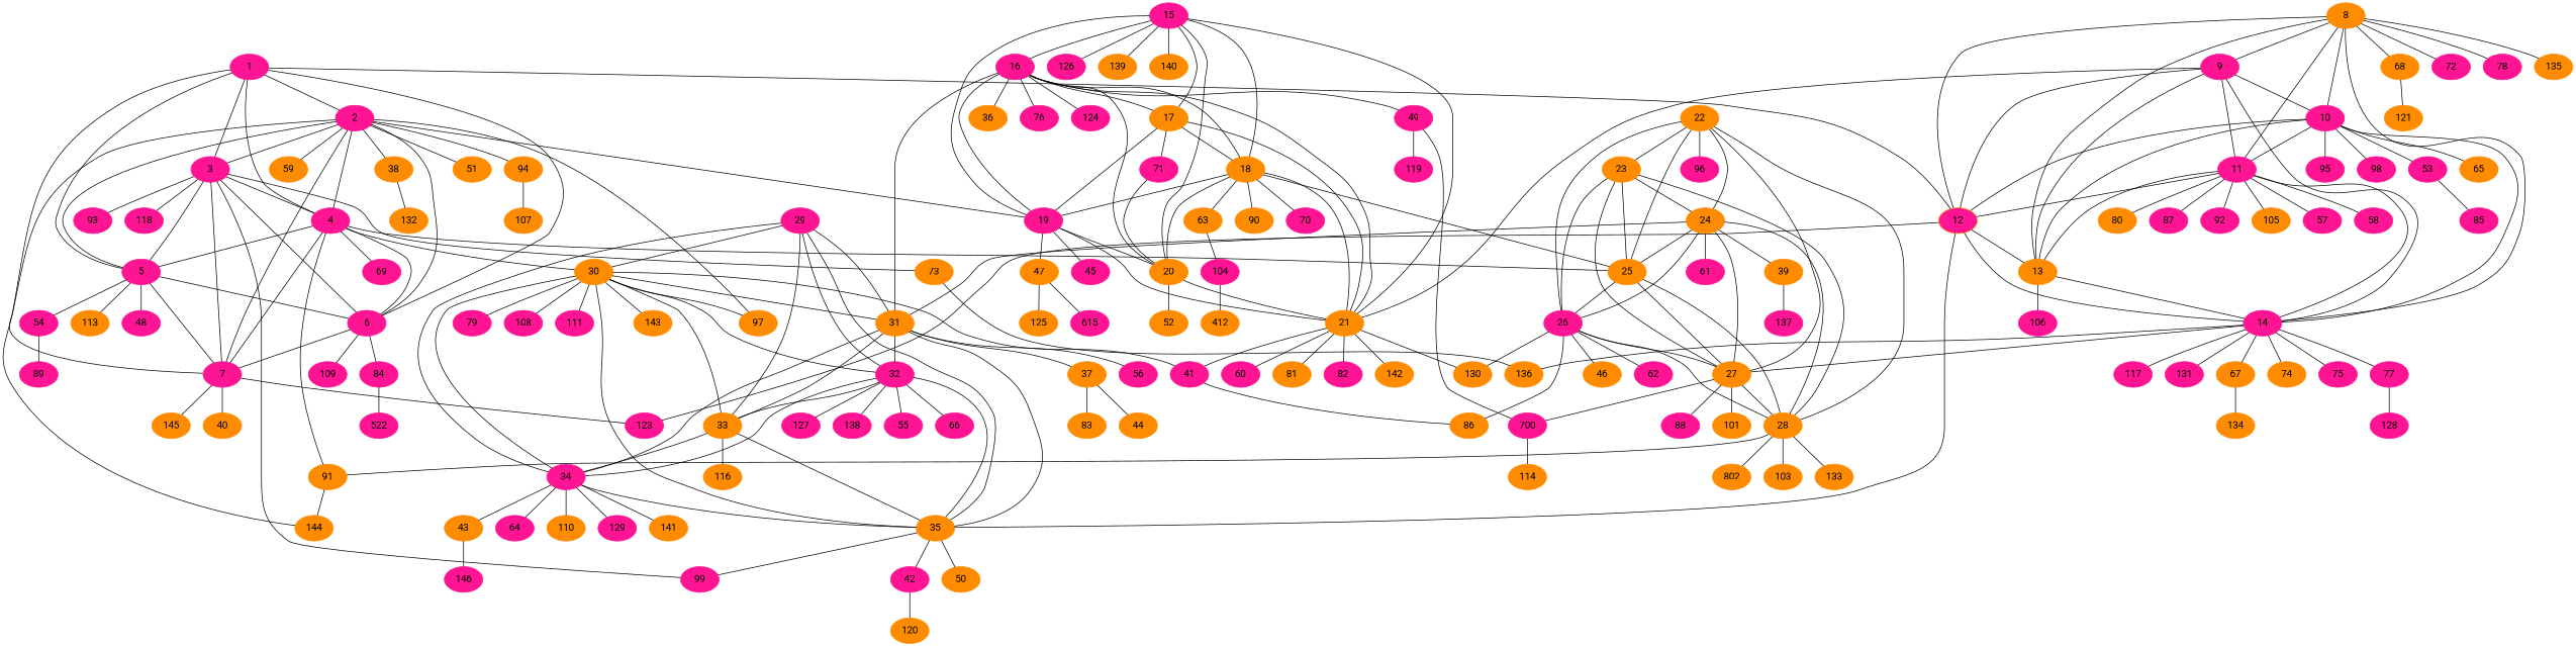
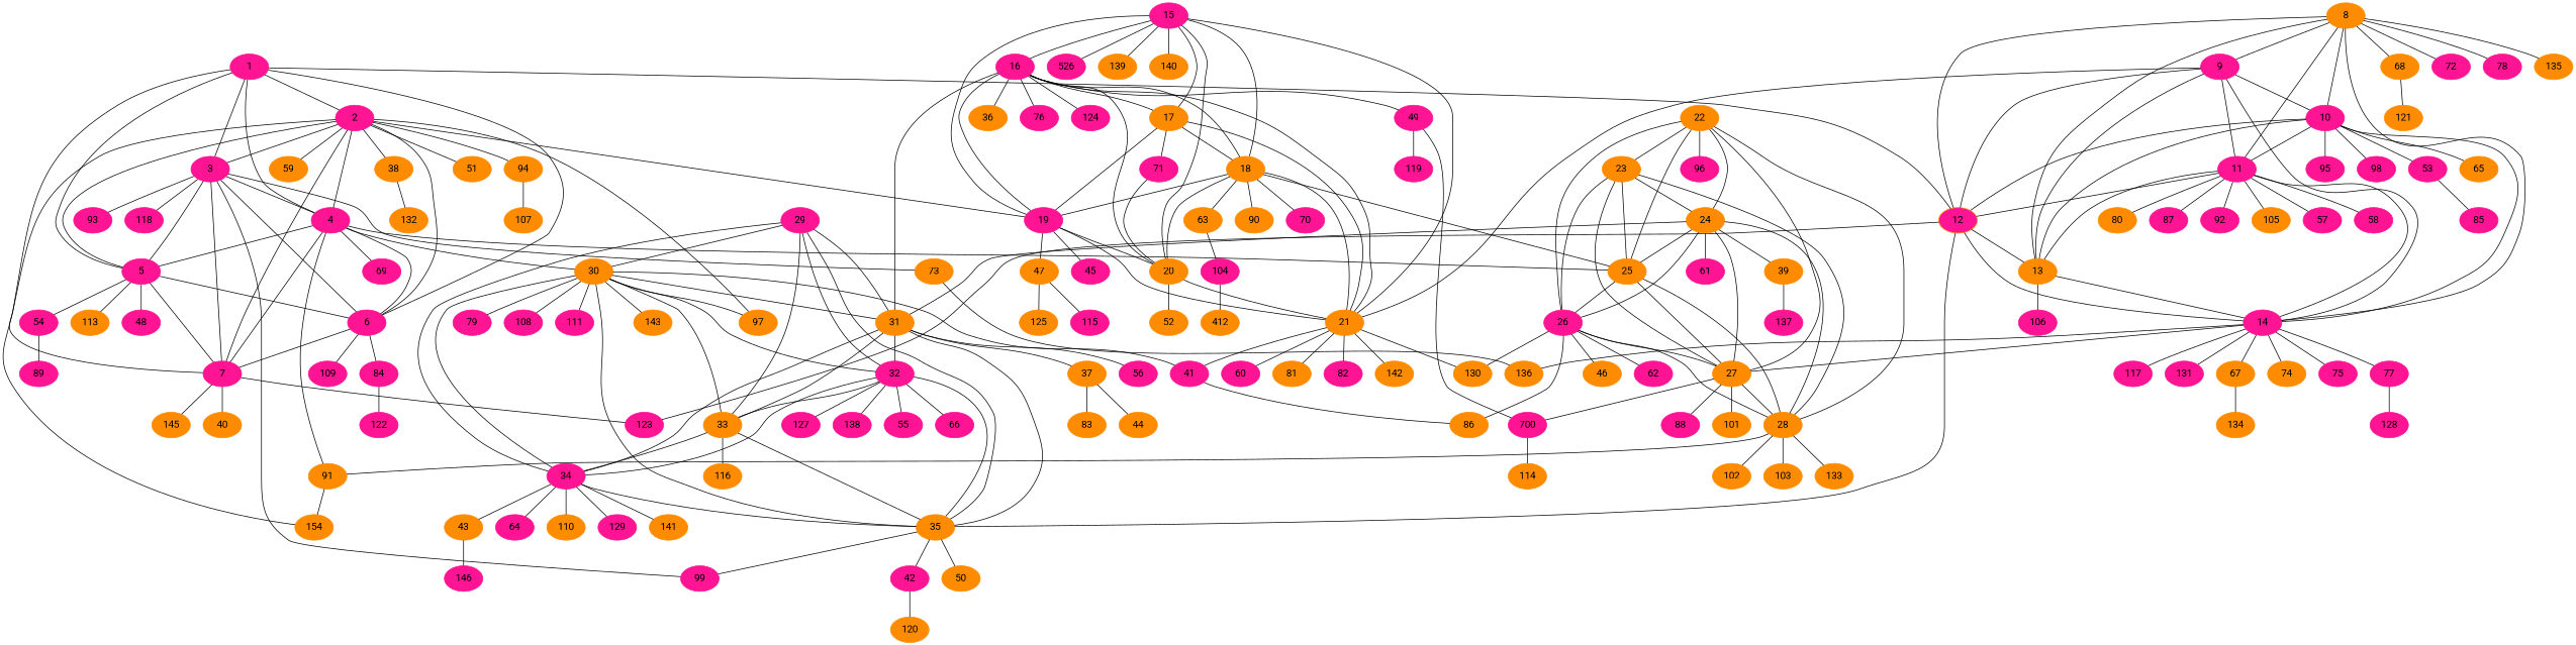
  graph {
    fontname=Roboto
    node [color=deeppink fontname=Roboto style=filled]
    edge [fontname=Roboto]
    1
    2
    3
    4
    5
    6
    7
    12 [color=darkorange fillcolor=deeppink]
    19
    38 [color=darkorange]
    51 [color=darkorange]
    59 [color=darkorange]
    94 [color=darkorange]
    97 [color=darkorange]
-   144 [color=darkorange]
+   144 [color=darkorange label=154]
    73 [color=darkorange]
    93
    99
    118
    25 [color=darkorange]
    30 [color=darkorange]
    69
    91 [color=darkorange]
    48
    54
    113 [color=darkorange]
    84
    109
    40 [color=darkorange]
    123
    145 [color=darkorange]
    13 [color=darkorange]
    14
    35 [color=darkorange]
    47 [color=darkorange]
    21 [color=darkorange]
    20 [color=darkorange]
    45
    132 [color=darkorange]
    107 [color=darkorange]
-   115 [label=615]
+   115
    125 [color=darkorange]
    136 [color=darkorange]
    27 [color=darkorange]
    26
    28 [color=darkorange]
    31 [color=darkorange]
    41
    32
    33 [color=darkorange]
    34
    79
    108
    111
    143 [color=darkorange]
    89
-   122 [label=522]
+   122
    8 [color=darkorange]
    9
    10
    11
    68 [color=darkorange]
    72
    78
    135 [color=darkorange]
    53
    65 [color=darkorange]
    95
    98
    57
    58
    80 [color=darkorange]
    87
    92
    105 [color=darkorange]
    106
    67 [color=darkorange]
    74 [color=darkorange]
    75
    77
    117
    131
    121 [color=darkorange]
    60
    81 [color=darkorange]
    82
    130 [color=darkorange]
    142 [color=darkorange]
    85
    42
    50 [color=darkorange]
    88
    n93 [label=700]
    101 [color=darkorange]
    134 [color=darkorange]
    128
    15
    16
    17 [color=darkorange]
    18 [color=darkorange]
-   126
+   126 [label=526]
    139 [color=darkorange]
    140 [color=darkorange]
    36 [color=darkorange]
    49
    76
    124
    71
    63 [color=darkorange]
    70
    90 [color=darkorange]
    52 [color=darkorange]
    37 [color=darkorange]
    56
    119
    104
    86 [color=darkorange]
    22 [color=darkorange]
    23 [color=darkorange]
    24 [color=darkorange]
    96
    39 [color=darkorange]
    61
    46 [color=darkorange]
    62
-   102 [color=darkorange label=802]
+   102 [color=darkorange]
    103 [color=darkorange]
    133 [color=darkorange]
    137
    114 [color=darkorange]
    29
    55
    66
    127
    138
    116 [color=darkorange]
    43 [color=darkorange]
    64
    110 [color=darkorange]
    129
    141 [color=darkorange]
    44 [color=darkorange]
    83 [color=darkorange]
    146
    120 [color=darkorange]
    n146 [color=darkorange label=412]
    1 -- 2
    1 -- 3
    1 -- 4
    1 -- 5
    1 -- 6
    1 -- 7
    1 -- 12
    2 -- 3
    2 -- 4
    2 -- 5
    2 -- 6
    2 -- 7
    2 -- 19
    2 -- 38
    2 -- 51
    2 -- 59
    2 -- 94
    2 -- 97
    2 -- 144
    3 -- 4
    3 -- 5
    3 -- 6
    3 -- 7
    3 -- 73
    3 -- 93
    3 -- 99
    3 -- 118
    4 -- 5
    4 -- 6
    4 -- 7
    4 -- 25
    4 -- 30
    4 -- 69
    4 -- 91
    5 -- 6
    5 -- 7
    5 -- 48
    5 -- 54
    5 -- 113
    6 -- 7
    6 -- 84
    6 -- 109
    7 -- 40
    7 -- 123
    7 -- 145
    12 -- 123
    12 -- 13
    12 -- 14
    12 -- 35
    19 -- 47
    19 -- 21
    19 -- 20
    19 -- 45
    38 -- 132
    94 -- 107
    73 -- 136
    25 -- 27
    25 -- 26
    25 -- 28
    30 -- 97
    30 -- 35
    30 -- 31
    30 -- 41
    30 -- 32
    30 -- 33
    30 -- 34
    30 -- 79
    30 -- 108
    30 -- 111
    30 -- 143
    91 -- 144
    54 -- 89
    84 -- 122
    13 -- 14
    13 -- 106
    14 -- 136
    14 -- 27
    14 -- 67
    14 -- 74
    14 -- 75
    14 -- 77
    14 -- 117
    14 -- 131
    35 -- 99
    35 -- 42
    35 -- 50
    47 -- 115
    47 -- 125
    21 -- 41
    21 -- 60
    21 -- 81
    21 -- 82
    21 -- 130
    21 -- 142
    20 -- 21
    20 -- 52
    27 -- 28
    27 -- 88
    27 -- n93
    27 -- 101
    26 -- 27
    26 -- 28
    26 -- 130
    26 -- 86
    26 -- 46
    26 -- 62
    28 -- 91
    28 -- 102
    28 -- 103
    28 -- 133
    31 -- 35
    31 -- 32
    31 -- 33
    31 -- 34
    31 -- 37
    31 -- 56
    41 -- 86
    32 -- 35
    32 -- 33
    32 -- 34
    32 -- 55
    32 -- 66
    32 -- 127
    32 -- 138
    33 -- 35
    33 -- 34
    33 -- 116
    34 -- 35
    34 -- 43
    34 -- 64
    34 -- 110
    34 -- 129
    34 -- 141
    8 -- 12
    8 -- 13
    8 -- 14
    8 -- 9
    8 -- 10
    8 -- 11
    8 -- 68
    8 -- 72
    8 -- 78
    8 -- 135
    9 -- 12
    9 -- 13
    9 -- 14
    9 -- 21
    9 -- 10
    9 -- 11
    10 -- 12
    10 -- 13
    10 -- 14
    10 -- 11
    10 -- 53
    10 -- 65
    10 -- 95
    10 -- 98
    11 -- 12
    11 -- 13
    11 -- 14
    11 -- 57
    11 -- 58
    11 -- 80
    11 -- 87
    11 -- 92
    11 -- 105
    68 -- 121
    53 -- 85
    67 -- 134
    77 -- 128
    42 -- 120
    n93 -- 114
    15 -- 19
    15 -- 21
    15 -- 20
    15 -- 16
    15 -- 17
    15 -- 18
    15 -- 126
    15 -- 139
    15 -- 140
    16 -- 19
    16 -- 21
    16 -- 20
    16 -- 31
    16 -- 17
    16 -- 18
    16 -- 36
    16 -- 49
    16 -- 76
    16 -- 124
    17 -- 19
    17 -- 21
    17 -- 18
    17 -- 71
    18 -- 19
    18 -- 25
    18 -- 21
    18 -- 20
    18 -- 63
    18 -- 70
    18 -- 90
    49 -- n93
    49 -- 119
    71 -- 20
    63 -- 104
    37 -- 44
    37 -- 83
    104 -- n146
    22 -- 25
    22 -- 27
    22 -- 26
    22 -- 28
    22 -- 23
    22 -- 24
    22 -- 96
    23 -- 25
    23 -- 27
    23 -- 26
    23 -- 28
    23 -- 24
    24 -- 25
    24 -- 27
    24 -- 26
    24 -- 28
    24 -- 31
    24 -- 39
    24 -- 61
    39 -- 137
    29 -- 30
    29 -- 35
    29 -- 31
    29 -- 32
    29 -- 33
    29 -- 34
    43 -- 146
  }
